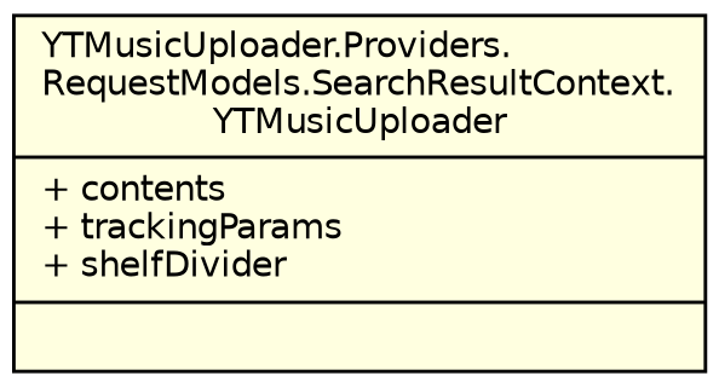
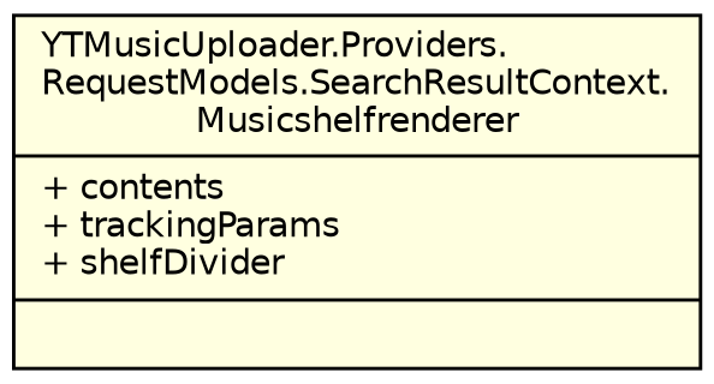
  digraph {
-   n1 [color=black fillcolor=lightyellow fontcolor=black fontname=Helvetica fontsize=10 height=0.2 label="{YTMusicUploader.Providers.\lRequestModels.SearchResultContext.\lYTMusicUploader\n|+ contents\l+ trackingParams\l+ shelfDivider\l|}" shape=record style=filled width=0.4]
+   n1 [color=black fillcolor=lightyellow fontcolor=black fontname=Helvetica fontsize=10 height=0.2 label="{YTMusicUploader.Providers.\lRequestModels.SearchResultContext.\lMusicshelfrenderer\n|+ contents\l+ trackingParams\l+ shelfDivider\l|}" shape=record style=filled width=0.4]
  }
